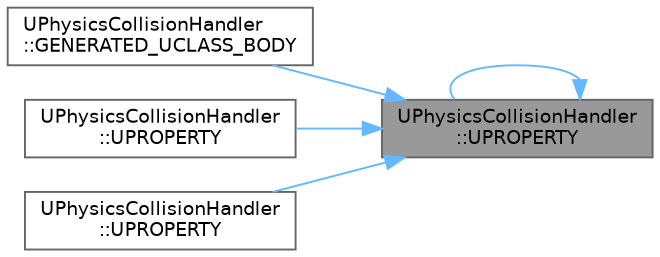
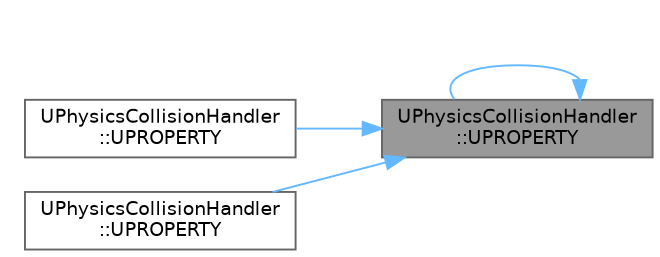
  digraph {
    rankdir=RL
    node [color=grey40 fillcolor=white fontname=Helvetica fontsize=10 shape=box style=filled]
    edge [color=steelblue1 dir=back fontname=Helvetica fontsize=10 labelfontname=Helvetica labelfontsize=10 style=solid]
    n1 [color=gray40 fillcolor=grey60 fontcolor=black height=0.2 label="UPhysicsCollisionHandler\l::UPROPERTY" width=0.4]
-   n2 [height=0.2 label="UPhysicsCollisionHandler\l::GENERATED_UCLASS_BODY" width=0.4]
    n3 [height=0.2 label="UPhysicsCollisionHandler\l::UPROPERTY" width=0.4]
    n4 [height=0.2 label="UPhysicsCollisionHandler\l::UPROPERTY" width=0.4]
    n1 -> n1
-   n1 -> n2
    n1 -> n3
    n1 -> n4
  }
